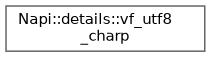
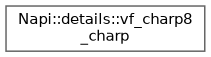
  digraph {
    rankdir=LR
-   n1 [color=grey40 fillcolor=white fontname=Helvetica fontsize=10 height=0.2 label="Napi::details::vf_utf8\l_charp" shape=box style=filled width=0.4]
+   n1 [color=grey40 fillcolor=white fontname=Helvetica fontsize=10 height=0.2 label="Napi::details::vf_charp8\l_charp" shape=box style=filled width=0.4]
  }
